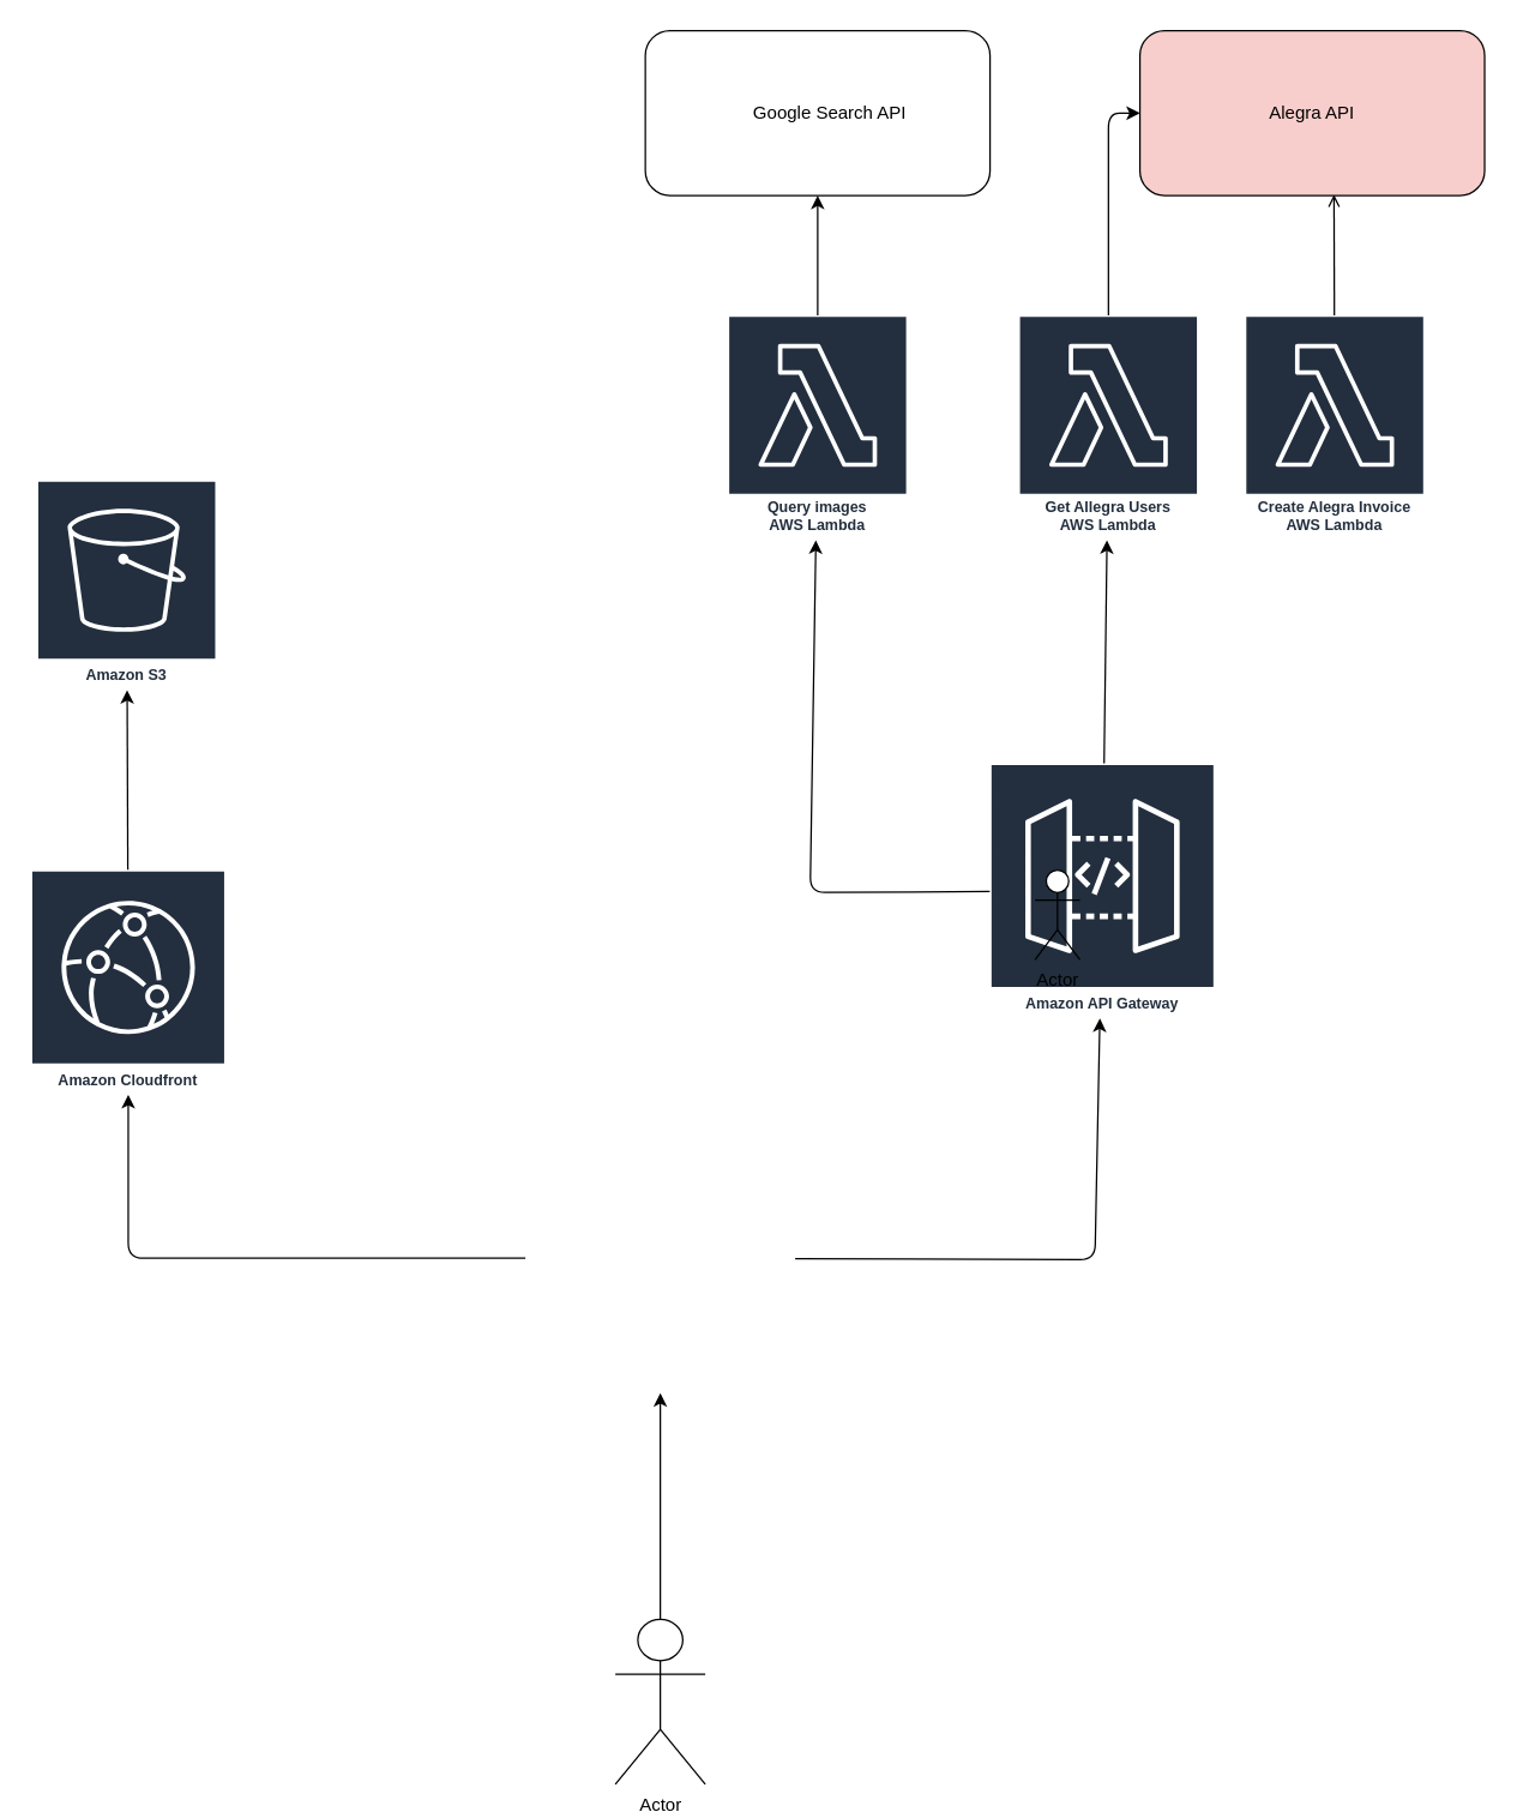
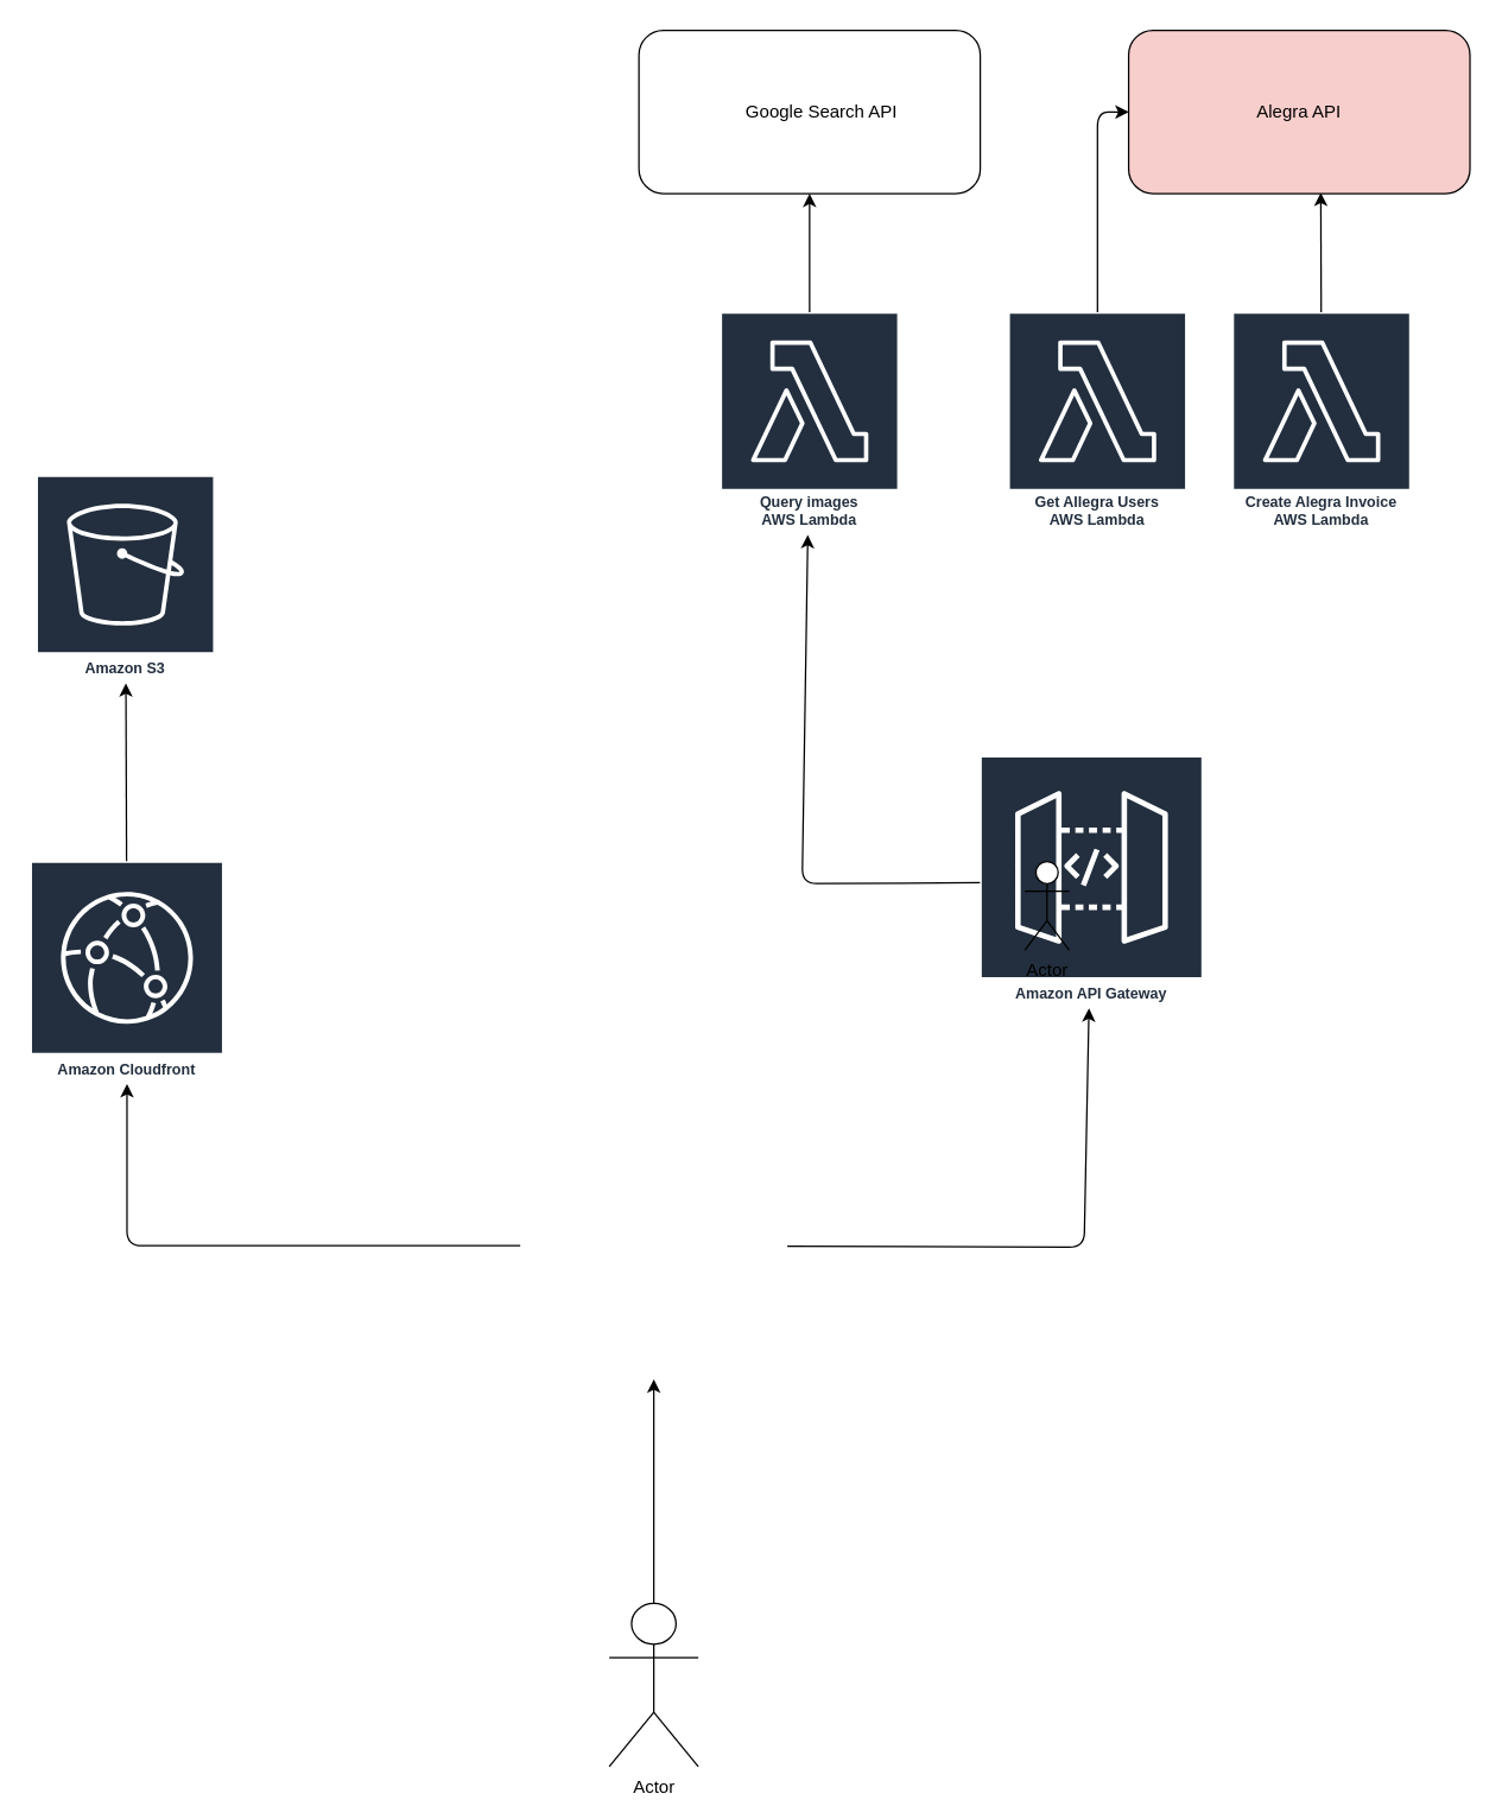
  <mxCell id="0" />
  <mxCell id="1" parent="0" />
  <mxCell id="2" value="" style="edgeStyle=none;html=1;" edge="1" parent="1" source="3" target="11"><mxGeometry relative="1" as="geometry" /></mxCell>
  <mxCell id="3" value="Query images&lt;br&gt;AWS Lambda" style="sketch=0;outlineConnect=0;fontColor=#232F3E;gradientColor=none;strokeColor=#ffffff;fillColor=#232F3E;dashed=0;verticalLabelPosition=middle;verticalAlign=bottom;align=center;html=1;whiteSpace=wrap;fontSize=10;fontStyle=1;spacing=3;shape=mxgraph.aws4.productIcon;prIcon=mxgraph.aws4.lambda;" vertex="1" parent="1"><mxGeometry x="485" y="210" width="120" height="150" as="geometry" /></mxCell>
  <mxCell id="4" style="edgeStyle=none;html=1;entryX=0;entryY=0.5;entryDx=0;entryDy=0;" edge="1" parent="1" source="5" target="13"><mxGeometry relative="1" as="geometry"><Array as="points"><mxPoint x="739" y="75" /></Array></mxGeometry></mxCell>
  <mxCell id="5" value="Get Allegra Users&lt;br&gt;AWS Lambda" style="sketch=0;outlineConnect=0;fontColor=#232F3E;gradientColor=none;strokeColor=#ffffff;fillColor=#232F3E;dashed=0;verticalLabelPosition=middle;verticalAlign=bottom;align=center;html=1;whiteSpace=wrap;fontSize=10;fontStyle=1;spacing=3;shape=mxgraph.aws4.productIcon;prIcon=mxgraph.aws4.lambda;" vertex="1" parent="1"><mxGeometry x="679" y="210" width="120" height="150" as="geometry" /></mxCell>
- <mxCell id="6" style="edgeStyle=none;html=1;entryX=0.563;entryY=0.994;entryDx=0;entryDy=0;entryPerimeter=0;endArrow=open;" edge="1" parent="1" source="7" target="13"><mxGeometry relative="1" as="geometry" /></mxCell>
+ <mxCell id="6" style="edgeStyle=none;html=1;entryX=0.563;entryY=0.994;entryDx=0;entryDy=0;entryPerimeter=0;" edge="1" parent="1" source="7" target="13"><mxGeometry relative="1" as="geometry" /></mxCell>
  <mxCell id="7" value="Create Alegra Invoice&lt;br&gt;AWS Lambda" style="sketch=0;outlineConnect=0;fontColor=#232F3E;gradientColor=none;strokeColor=#ffffff;fillColor=#232F3E;dashed=0;verticalLabelPosition=middle;verticalAlign=bottom;align=center;html=1;whiteSpace=wrap;fontSize=10;fontStyle=1;spacing=3;shape=mxgraph.aws4.productIcon;prIcon=mxgraph.aws4.lambda;" vertex="1" parent="1"><mxGeometry x="830" y="210" width="120" height="150" as="geometry" /></mxCell>
- <mxCell id="8" style="edgeStyle=none;html=1;" edge="1" parent="1" source="10" target="5"><mxGeometry relative="1" as="geometry" /></mxCell>
  <mxCell id="9" style="edgeStyle=none;html=1;" edge="1" parent="1" source="10" target="3"><mxGeometry relative="1" as="geometry"><Array as="points"><mxPoint x="540" y="595" /></Array></mxGeometry></mxCell>
  <mxCell id="10" value="Amazon API Gateway" style="sketch=0;outlineConnect=0;fontColor=#232F3E;gradientColor=none;strokeColor=#ffffff;fillColor=#232F3E;dashed=0;verticalLabelPosition=middle;verticalAlign=bottom;align=center;html=1;whiteSpace=wrap;fontSize=10;fontStyle=1;spacing=3;shape=mxgraph.aws4.productIcon;prIcon=mxgraph.aws4.api_gateway;" vertex="1" parent="1"><mxGeometry x="660" y="509" width="150" height="170" as="geometry" /></mxCell>
  <mxCell id="11" value="&amp;nbsp; &amp;nbsp; &amp;nbsp;Google Search API" style="rounded=1;whiteSpace=wrap;html=1;" vertex="1" parent="1"><mxGeometry x="430" y="20" width="230" height="110" as="geometry" /></mxCell>
  <mxCell id="12" value="" style="shape=image;verticalLabelPosition=bottom;labelBackgroundColor=default;verticalAlign=top;aspect=fixed;imageAspect=0;image=https://upload.wikimedia.org/wikipedia/commons/thumb/c/c1/Google_%22G%22_logo.svg/768px-Google_%22G%22_logo.svg.png;" vertex="1" parent="1"><mxGeometry x="450" y="57.5" width="35" height="35" as="geometry" /></mxCell>
  <mxCell id="13" value="Alegra API&lt;br&gt;" style="rounded=1;whiteSpace=wrap;html=1;fillColor=#f8cecc;" vertex="1" parent="1"><mxGeometry x="760" y="20" width="230" height="110" as="geometry" /></mxCell>
  <mxCell id="14" value="" style="shape=image;verticalLabelPosition=bottom;labelBackgroundColor=default;verticalAlign=top;aspect=fixed;imageAspect=0;image=https://upload.wikimedia.org/wikipedia/commons/9/98/Logo_de_Alegra.png;" vertex="1" parent="1"><mxGeometry x="790.9" y="90" width="78.2" height="20" as="geometry" /></mxCell>
  <mxCell id="15" style="edgeStyle=none;html=1;" edge="1" parent="1" source="17" target="10"><mxGeometry relative="1" as="geometry"><Array as="points"><mxPoint x="730" y="840" /></Array></mxGeometry></mxCell>
  <mxCell id="16" style="edgeStyle=none;html=1;" edge="1" parent="1" source="17" target="20"><mxGeometry relative="1" as="geometry"><Array as="points"><mxPoint x="85" y="839" /></Array></mxGeometry></mxCell>
  <mxCell id="17" value="" style="shape=image;verticalLabelPosition=bottom;labelBackgroundColor=default;verticalAlign=top;aspect=fixed;imageAspect=0;image=https://www.svgrepo.com/show/354528/vue.svg;" vertex="1" parent="1"><mxGeometry x="350" y="749" width="180" height="180" as="geometry" /></mxCell>
  <mxCell id="18" value="Amazon S3" style="sketch=0;outlineConnect=0;fontColor=#232F3E;gradientColor=none;strokeColor=#ffffff;fillColor=#232F3E;dashed=0;verticalLabelPosition=middle;verticalAlign=bottom;align=center;html=1;whiteSpace=wrap;fontSize=10;fontStyle=1;spacing=3;shape=mxgraph.aws4.productIcon;prIcon=mxgraph.aws4.s3;" vertex="1" parent="1"><mxGeometry x="24" y="320" width="120" height="140" as="geometry" /></mxCell>
  <mxCell id="19" style="edgeStyle=none;html=1;" edge="1" parent="1" source="20" target="18"><mxGeometry relative="1" as="geometry" /></mxCell>
  <mxCell id="20" value="Amazon Cloudfront" style="sketch=0;outlineConnect=0;fontColor=#232F3E;gradientColor=none;strokeColor=#ffffff;fillColor=#232F3E;dashed=0;verticalLabelPosition=middle;verticalAlign=bottom;align=center;html=1;whiteSpace=wrap;fontSize=10;fontStyle=1;spacing=3;shape=mxgraph.aws4.productIcon;prIcon=mxgraph.aws4.cloudfront;" vertex="1" parent="1"><mxGeometry x="20" y="580" width="130" height="150" as="geometry" /></mxCell>
  <mxCell id="21" value="Actor" style="shape=umlActor;verticalLabelPosition=bottom;verticalAlign=top;html=1;outlineConnect=0;" vertex="1" parent="1"><mxGeometry x="690" y="580" width="30" height="60" as="geometry" /></mxCell>
  <mxCell id="22" style="edgeStyle=none;html=1;" edge="1" parent="1" source="23" target="17"><mxGeometry relative="1" as="geometry" /></mxCell>
  <mxCell id="23" value="Actor" style="shape=umlActor;verticalLabelPosition=bottom;verticalAlign=top;html=1;outlineConnect=0;" vertex="1" parent="1"><mxGeometry x="410" y="1080" width="60" height="110" as="geometry" /></mxCell>
